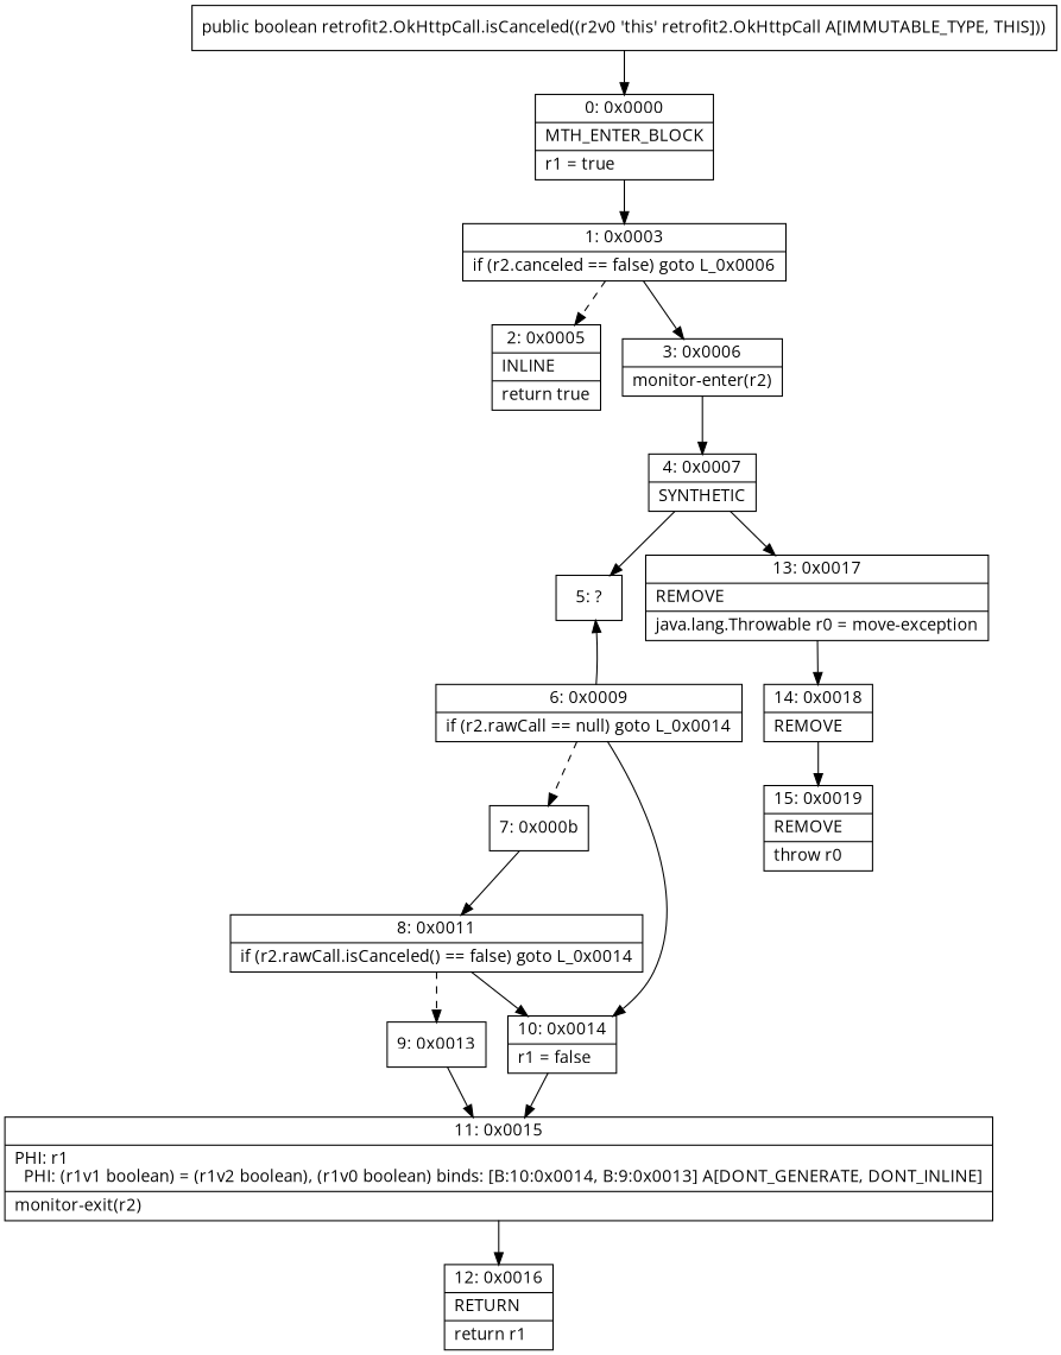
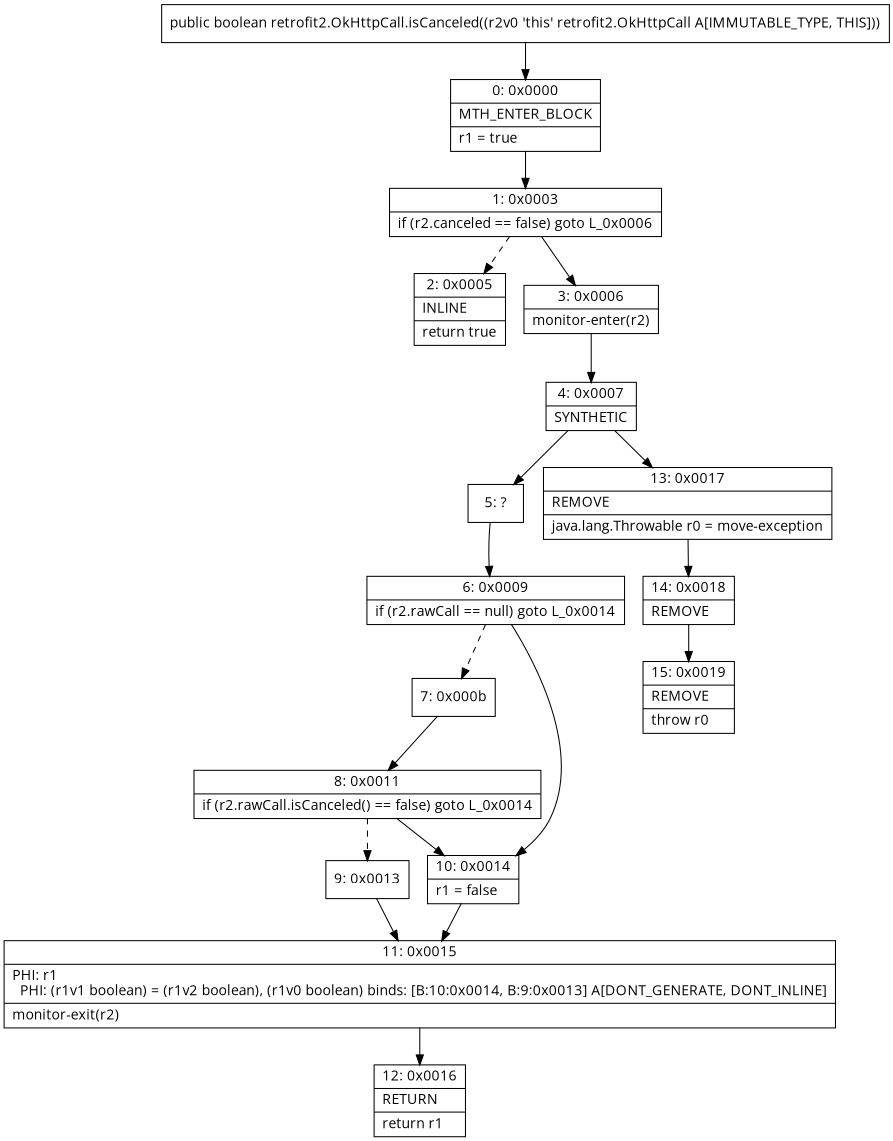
  digraph {
    fontname="Open Sans"
    node [fontname="Open Sans" shape=record]
    edge [fontname="Open Sans"]
    n1 [label="{0\:\ 0x0000|MTH_ENTER_BLOCK\l|r1 = true\l}"]
    n2 [label="{1\:\ 0x0003|if (r2.canceled == false) goto L_0x0006\l}"]
    n3 [label="{2\:\ 0x0005|INLINE\l|return true\l}"]
    n4 [label="{3\:\ 0x0006|monitor\-enter(r2)\l}"]
    n5 [label="{4\:\ 0x0007|SYNTHETIC\l}"]
    n6 [label="{5\:\ ?}"]
    n7 [label="{13\:\ 0x0017|REMOVE\l|java.lang.Throwable r0 = move\-exception\l}"]
    n8 [label="{6\:\ 0x0009|if (r2.rawCall == null) goto L_0x0014\l}"]
    n9 [label="{14\:\ 0x0018|REMOVE\l}"]
    n10 [label="{7\:\ 0x000b}"]
    n11 [label="{10\:\ 0x0014|r1 = false\l}"]
    n12 [label="{8\:\ 0x0011|if (r2.rawCall.isCanceled() == false) goto L_0x0014\l}"]
    n13 [label="{11\:\ 0x0015|PHI: r1 \l  PHI: (r1v1 boolean) = (r1v2 boolean), (r1v0 boolean) binds: [B:10:0x0014, B:9:0x0013] A[DONT_GENERATE, DONT_INLINE]\l|monitor\-exit(r2)\l}"]
    n14 [label="{9\:\ 0x0013}"]
    n15 [label="{12\:\ 0x0016|RETURN\l|return r1\l}"]
    n16 [label="{15\:\ 0x0019|REMOVE\l|throw r0\l}"]
    n17 [label="{public boolean retrofit2.OkHttpCall.isCanceled((r2v0 'this' retrofit2.OkHttpCall A[IMMUTABLE_TYPE, THIS])) }"]
    n1 -> n2
    n2 -> n3 [style=dashed]
    n2 -> n4
    n4 -> n5
    n5 -> n6
    n5 -> n7
-   n8 -> n6
+   n6 -> n8
    n7 -> n9
    n8 -> n10 [style=dashed]
    n8 -> n11
    n9 -> n16
    n10 -> n12
    n11 -> n13
    n12 -> n11
    n12 -> n14 [style=dashed]
    n13 -> n15
    n14 -> n13
    n17 -> n1
  }
